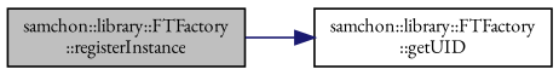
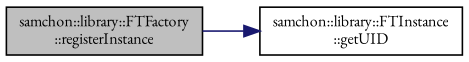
  digraph {
    rankdir=LR
    fontname="EB Garamond"
    node [color=black fontname="EB Garamond" fontsize=10 shape=record style=filled]
    n1 [fillcolor=grey75 fontcolor=black height=0.2 label="samchon::library::FTFactory\l::registerInstance" width=0.4]
-   n2 [fillcolor=white height=0.2 label="samchon::library::FTFactory\l::getUID" width=0.4]
+   n2 [fillcolor=white height=0.2 label="samchon::library::FTInstance\l::getUID" width=0.4]
    n1 -> n2 [color=midnightblue fontname="EB Garamond" fontsize=10 labelfontname=Helvetica labelfontsize=10 style=solid]
  }
